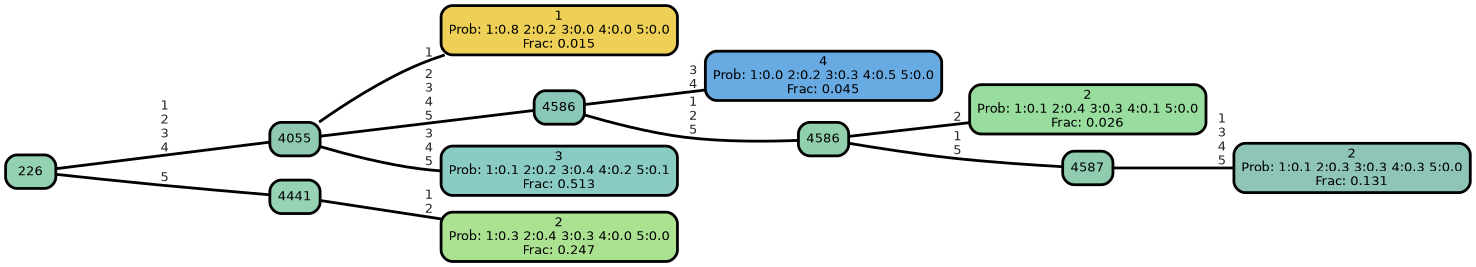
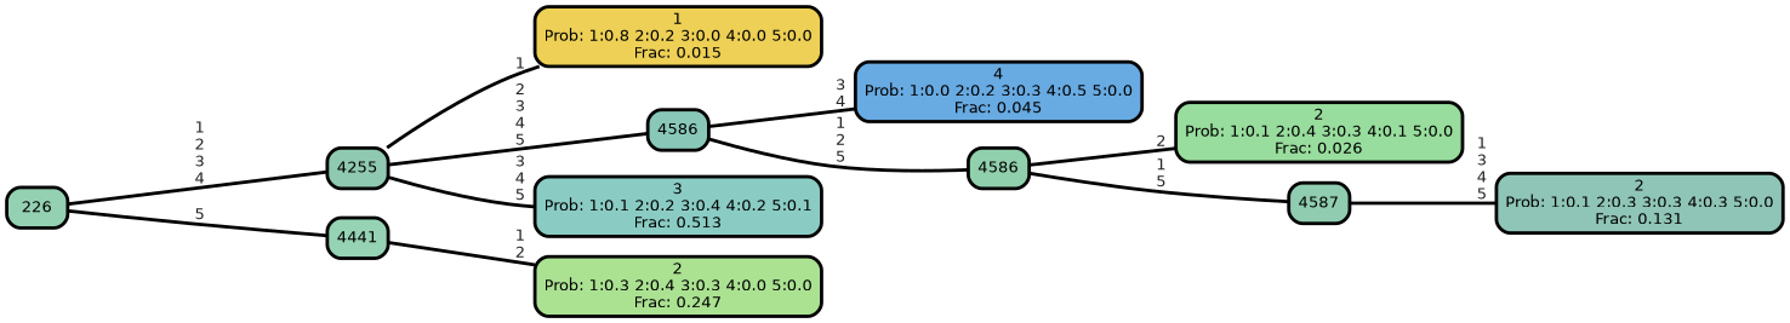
  graph {
    rankdir=LR
    ranksep="0 equally"
    splines=straight
    node [color=black fontcolor=black fontname=helvetica penwidth=3 shape=box style="filled, rounded"]
    edge [color=black fontcolor=grey14 fontname=helvetica fontweight=bold penwidth=3]
    n1 [fillcolor="#edd055" label="1\nProb: 1:0.8 2:0.2 3:0.0 4:0.0 5:0.0\nFrac: 0.015"]
-   n2 [fillcolor="#8fc9b1" label=4055]
+   n2 [fillcolor="#8fc9b1" label=4255]
    n3 [fillcolor="#89c8b8" label=4586]
    n4 [fillcolor="#8accc4" label="3\nProb: 1:0.1 2:0.2 3:0.4 4:0.2 5:0.1\nFrac: 0.513"]
    n5 [fillcolor="#68aae2" label="4\nProb: 1:0.0 2:0.2 3:0.3 4:0.5 5:0.0\nFrac: 0.045"]
    n6 [fillcolor="#91d0ad" label=4586]
    n7 [fillcolor="#98dd9d" label="2\nProb: 1:0.1 2:0.4 3:0.3 4:0.1 5:0.0\nFrac: 0.026"]
    n8 [fillcolor="#90cdb0" label=4587]
    n9 [fillcolor="#8fc5b6" label="2\nProb: 1:0.1 2:0.3 3:0.3 4:0.3 5:0.0\nFrac: 0.131"]
    n10 [fillcolor="#94d1b3" label=226]
    n11 [fillcolor="#95d3b4" label=4441]
    n12 [fillcolor="#abe292" label="2\nProb: 1:0.3 2:0.4 3:0.3 4:0.0 5:0.0\nFrac: 0.247"]
    subgraph sub_1 {
      rank=same
    }
    n2 -- n1 [label=" 1"]
    n2 -- n3 [label=" 2\n 3\n 4\n 5"]
    n2 -- n4 [label=" 3\n 4\n 5"]
    n3 -- n5 [label=" 3\n 4"]
    n3 -- n6 [label=" 1\n 2\n 5"]
    n6 -- n7 [label=" 2"]
    n6 -- n8 [label=" 1\n 5"]
    n8 -- n9 [label=" 1\n 3\n 4\n 5"]
    n10 -- n2 [label=" 1\n 2\n 3\n 4"]
    n10 -- n11 [label=" 5"]
    n11 -- n12 [label=" 1\n 2"]
  }
